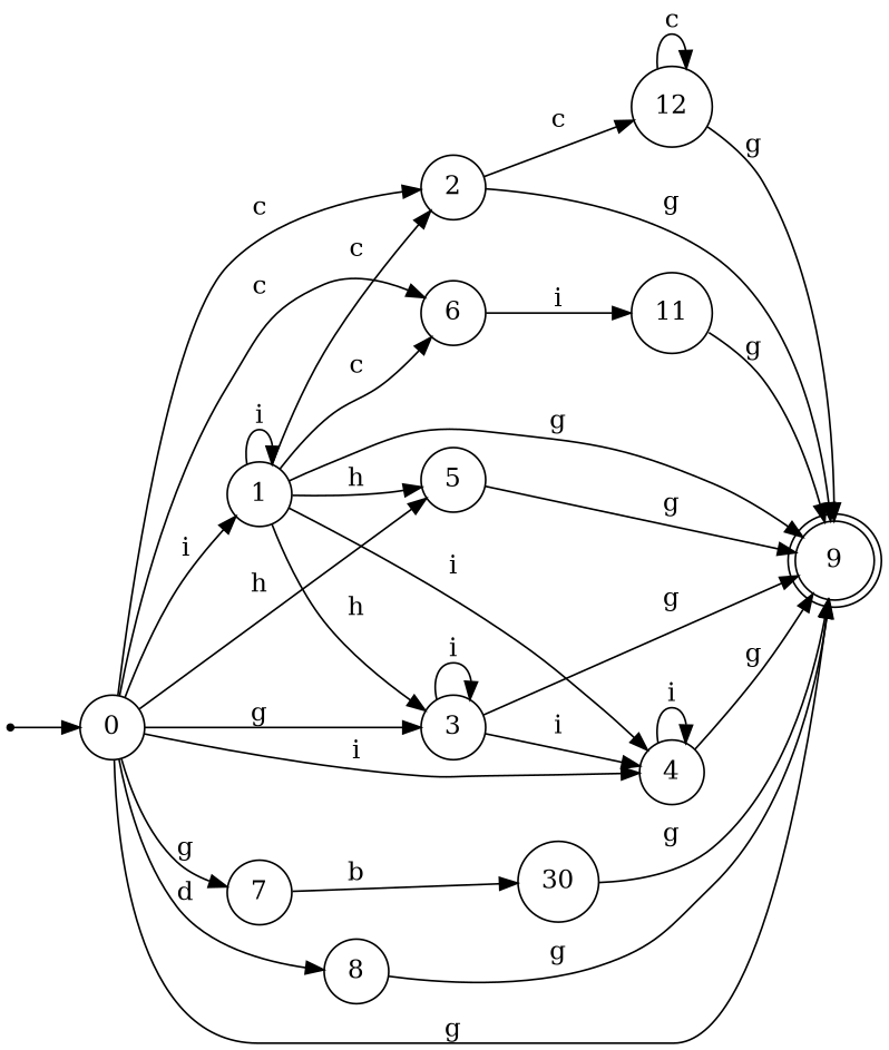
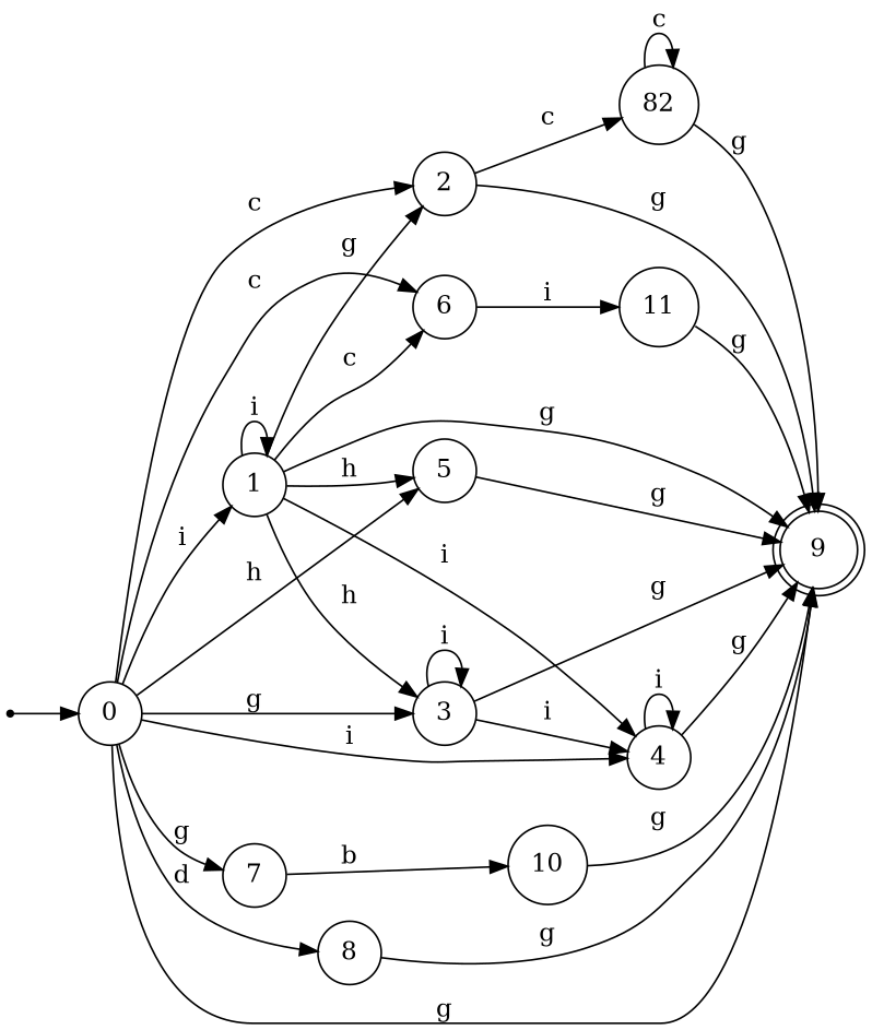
  digraph {
    rankdir=LR
    node [shape=circle]
    dummy0 [shape=point]
    0
    1
    2
    3
    4
    5
    6
    7
    8
    9 [shape=doublecircle]
-   12
+   12 [label=82]
    11
-   10 [label=30]
+   10
    dummy0 -> 0
    0 -> 1 [label=i]
    0 -> 2 [label=c]
    0 -> 3 [label=g]
    0 -> 4 [label=i]
    0 -> 5 [label=h]
    0 -> 6 [label=c]
    0 -> 7 [label=g]
    0 -> 8 [label=d]
    0 -> 9 [label=g]
    1 -> 1 [label=i]
-   1 -> 2 [label=c]
+   1 -> 2 [label=g]
    1 -> 3 [label=h]
    1 -> 4 [label=i]
    1 -> 5 [label=h]
    1 -> 6 [label=c]
    1 -> 9 [label=g]
    2 -> 9 [label=g]
    2 -> 12 [label=c]
    3 -> 3 [label=i]
    3 -> 4 [label=i]
    3 -> 9 [label=g]
    4 -> 4 [label=i]
    4 -> 9 [label=g]
    5 -> 9 [label=g]
    6 -> 11 [label=i]
    7 -> 10 [label=b]
    8 -> 9 [label=g]
    12 -> 9 [label=g]
    12 -> 12 [label=c]
    11 -> 9 [label=g]
    10 -> 9 [label=g]
  }
